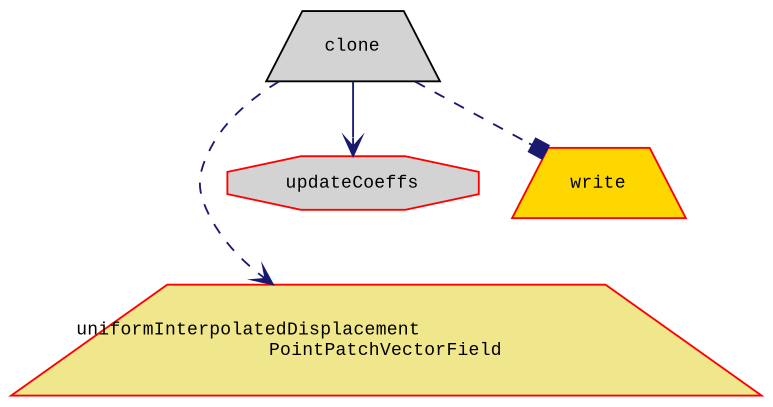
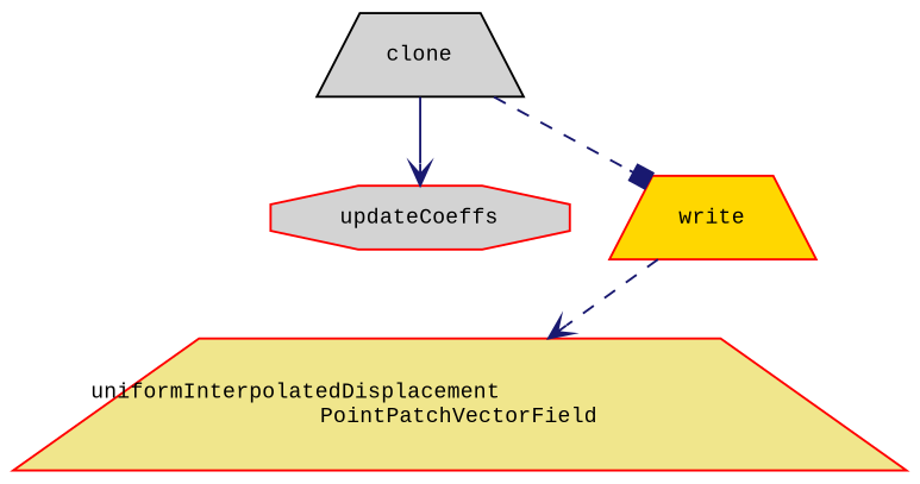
  digraph {
    fontname="Liberation Mono"
    rankdir=TB
    node [color=red fillcolor=lightgrey fontname="Liberation Mono" fontsize=10 shape=trapezium style=filled]
    edge [arrowhead=vee color=midnightblue fontname="Liberation Mono" fontsize=10 labelfontname=Helvetica labelfontsize=10 style=dashed]
    n1 [color=black fontcolor=black height=0.2 label=clone width=0.4]
    n2 [fillcolor=khaki height=0.2 label="uniformInterpolatedDisplacement\lPointPatchVectorField" width=0.4]
    n3 [height=0.2 label=updateCoeffs shape=octagon width=0.4]
    n4 [fillcolor=gold height=0.2 label=write width=0.4]
-   n1 -> n2
+   n4 -> n2
    n1 -> n3 [style=solid]
    n1 -> n4 [arrowhead=box]
  }
